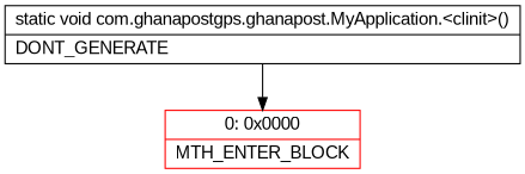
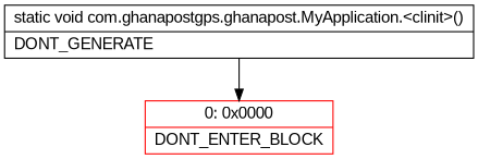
  digraph {
    fontname="Liberation Sans"
    node [shape=record fontname="Liberation Sans"]
-   n1 [color=red label="{0\:\ 0x0000|MTH_ENTER_BLOCK\l}"]
+   n1 [color=red label="{0\:\ 0x0000|DONT_ENTER_BLOCK\l}"]
    n2 [label="{static void com.ghanapostgps.ghanapost.MyApplication.\<clinit\>()  | DONT_GENERATE\l}"]
    subgraph cluster_1 {
      label="R(0)"
    }
    n2 -> n1 [fontname="Liberation Sans"]
  }
